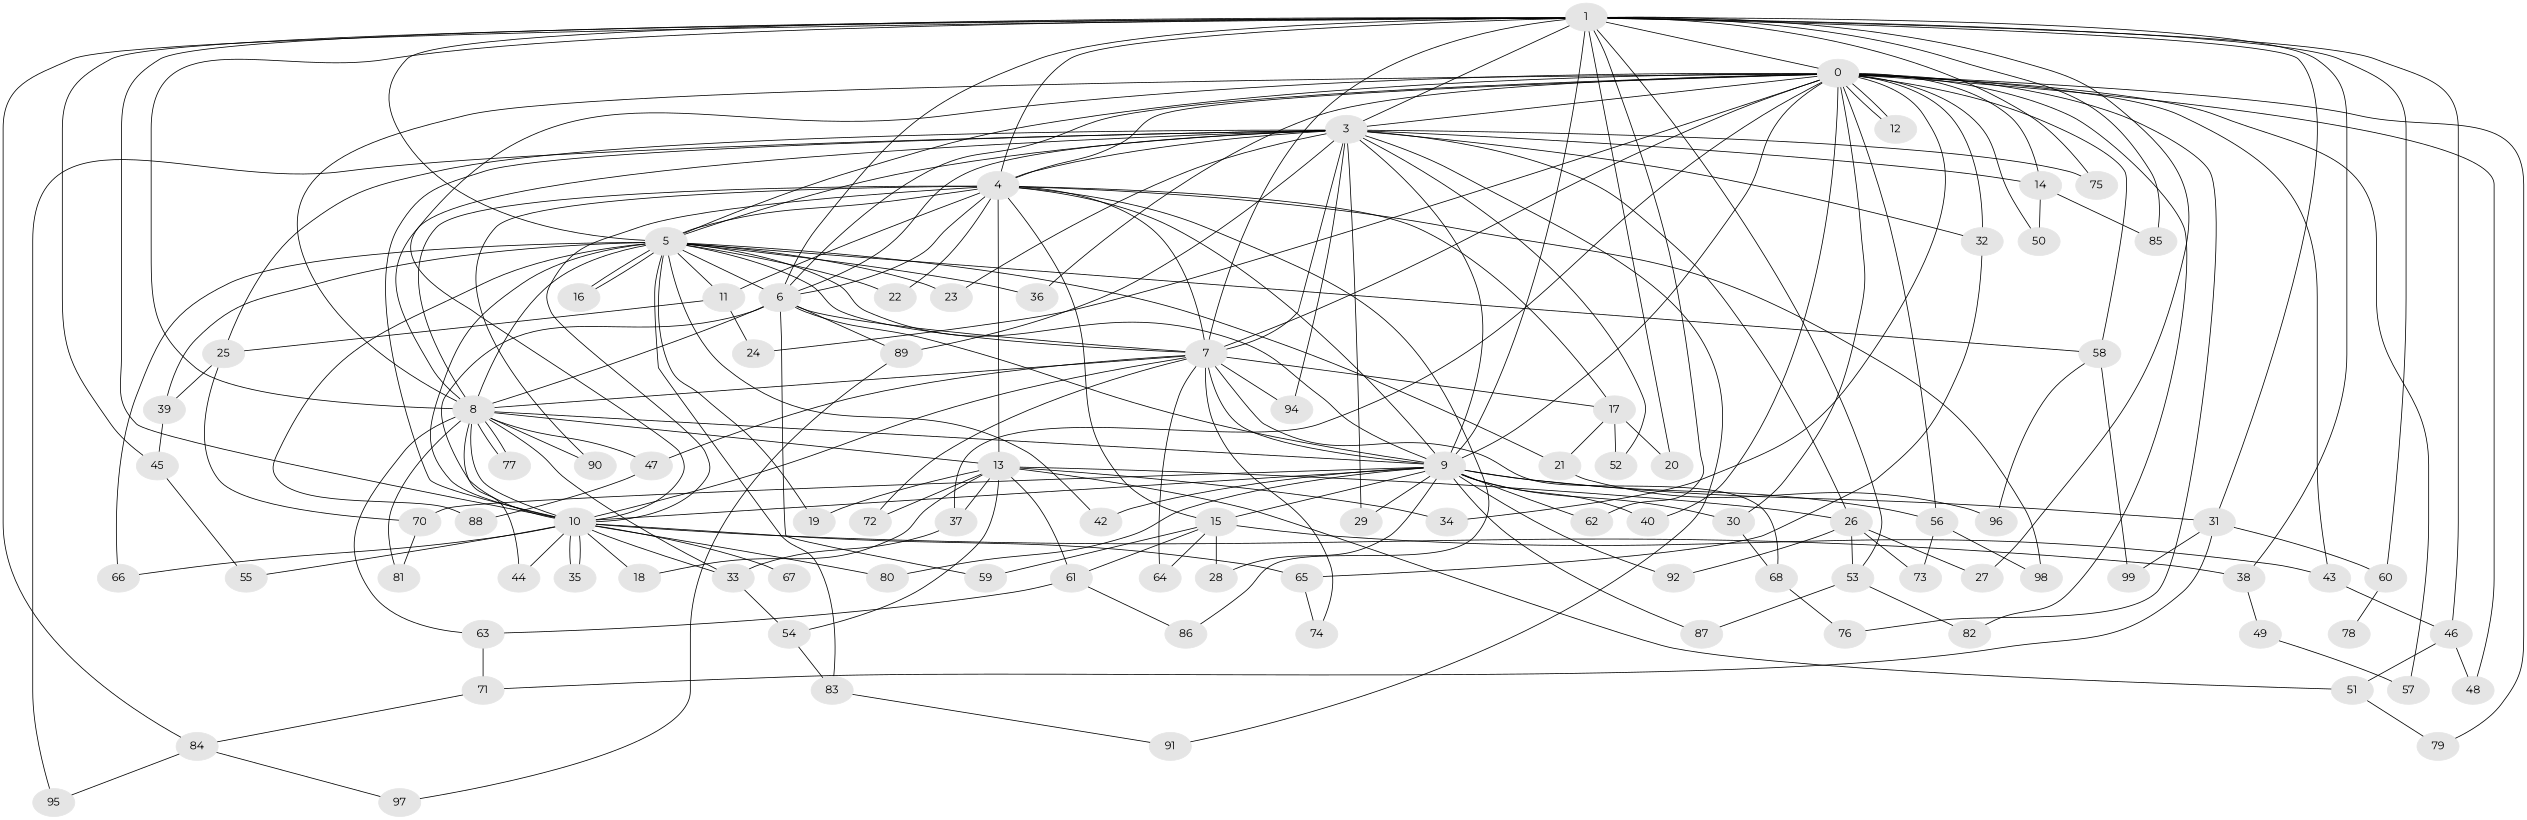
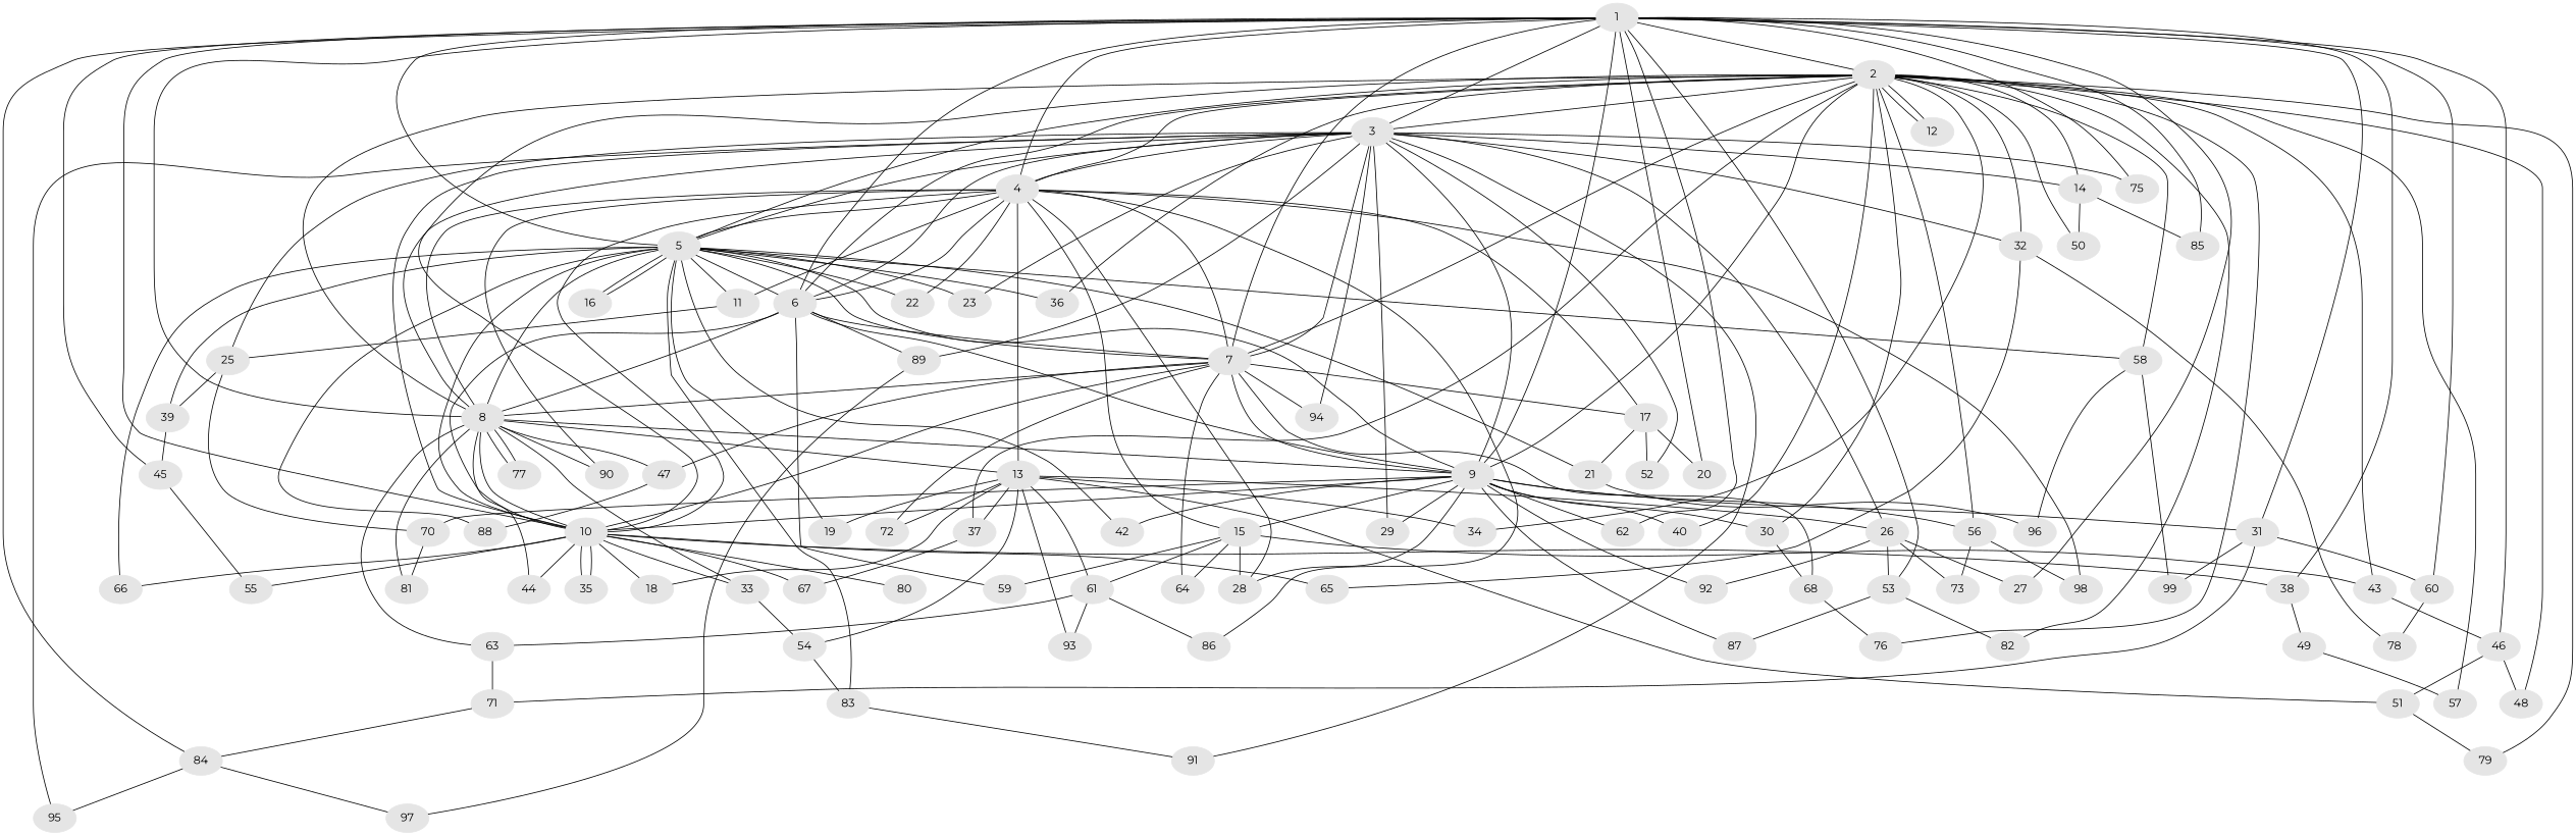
  graph {
    fontname=Montserrat
    node [color=gray90 fontname=Montserrat style=filled]
    edge [fontname=Montserrat]
    1
-   2 [label=0]
+   2
    3
    4
    5
    6
    7
    8
    9
    10
    20
    27
    31
    38
    45
    46
    53
    60
    62
    75
    84
    85
    12
    14
-   24
    30
    32
    34
    36
    37
    40
    43
    48
    50
    56
    57
    58
    76
    79
    82
    23
    25
    26
    29
    52
    89
    91
    94
    95
    11
    13
    15
    17
    22
    86
    90
    98
    16
    19
    21
    39
    42
    66
    83
    88
    59
    47
    64
    68
    72
-   74
    33
    44
    63
    77
    81
    28
    70
    80
    87
    92
    18
    35
    55
    65
    67
    n87 [label=99]
    71
    49
    51
    78
    97
    73
    96
    54
    61
+   93
    1 -- 2
    1 -- 3
    1 -- 4
    1 -- 5
    1 -- 6
    1 -- 7
    1 -- 8
    1 -- 9
    1 -- 10
    1 -- 20
    1 -- 27
    1 -- 31
    1 -- 38
    1 -- 45
    1 -- 46
    1 -- 53
    1 -- 60
    1 -- 62
    1 -- 75
    1 -- 84
    1 -- 85
    2 -- 3
    2 -- 4
    2 -- 5
    2 -- 6
    2 -- 7
    2 -- 8
    2 -- 9
    2 -- 10
    2 -- 12
    2 -- 12
    2 -- 14
-   2 -- 24
    2 -- 30
    2 -- 32
    2 -- 34
    2 -- 36
    2 -- 37
    2 -- 40
    2 -- 43
    2 -- 48
    2 -- 50
    2 -- 56
    2 -- 57
    2 -- 58
    2 -- 76
    2 -- 79
    2 -- 82
    3 -- 4
    3 -- 5
    3 -- 6
    3 -- 7
    3 -- 8
    3 -- 9
    3 -- 10
    3 -- 75
    3 -- 14
    3 -- 32
    3 -- 23
    3 -- 25
    3 -- 26
    3 -- 29
    3 -- 52
    3 -- 89
    3 -- 91
    3 -- 94
    3 -- 95
    4 -- 5
    4 -- 6
    4 -- 7
    4 -- 8
-   4 -- 9
+   4 -- 28
    4 -- 10
    4 -- 11
    4 -- 13
    4 -- 15
    4 -- 17
    4 -- 22
    4 -- 86
    4 -- 90
    4 -- 98
    5 -- 6
    5 -- 7
    5 -- 8
    5 -- 9
    5 -- 10
    5 -- 36
    5 -- 58
    5 -- 23
    5 -- 11
    5 -- 22
    5 -- 16
    5 -- 16
    5 -- 19
    5 -- 21
    5 -- 39
    5 -- 42
    5 -- 66
    5 -- 83
    5 -- 88
    6 -- 7
    6 -- 8
    6 -- 9
    6 -- 10
    6 -- 89
    6 -- 59
    7 -- 8
    7 -- 9
    7 -- 10
    7 -- 94
    7 -- 17
    7 -- 47
    7 -- 64
    7 -- 68
    7 -- 72
-   7 -- 74
    8 -- 9
    8 -- 10
    8 -- 13
    8 -- 90
    8 -- 47
    8 -- 33
    8 -- 44
    8 -- 63
    8 -- 77
    8 -- 77
    8 -- 81
    9 -- 10
    9 -- 31
    9 -- 62
    9 -- 30
    9 -- 40
    9 -- 56
    9 -- 29
    9 -- 15
    9 -- 42
    9 -- 28
    9 -- 70
-   9 -- 80
    9 -- 87
    9 -- 92
    10 -- 38
    10 -- 66
    10 -- 33
    10 -- 44
    10 -- 80
    10 -- 18
    10 -- 35
    10 -- 35
    10 -- 55
    10 -- 65
    10 -- 67
    31 -- 60
    31 -- n87
    31 -- 71
    38 -- 49
    45 -- 55
    46 -- 48
    46 -- 51
    53 -- 82
    53 -- 87
    60 -- 78
    84 -- 95
    84 -- 97
    14 -- 85
    14 -- 50
    30 -- 68
    32 -- 65
-   37 -- 33
+   32 -- 78
+   37 -- 67
    43 -- 46
    56 -- 98
    56 -- 73
    58 -- n87
    58 -- 96
    25 -- 39
    25 -- 70
    26 -- 27
    26 -- 53
    26 -- 92
    26 -- 73
    89 -- 97
-   11 -- 24
    11 -- 25
    13 -- 34
    13 -- 37
    13 -- 26
    13 -- 19
    13 -- 72
    13 -- 18
    13 -- 51
    13 -- 54
    13 -- 61
+   13 -- 93
    15 -- 43
    15 -- 59
    15 -- 64
    15 -- 28
    15 -- 61
    17 -- 20
    17 -- 52
    17 -- 21
    21 -- 96
    39 -- 45
    83 -- 91
    47 -- 88
    68 -- 76
    33 -- 54
    63 -- 71
    70 -- 81
-   65 -- 74
    71 -- 84
    49 -- 57
    51 -- 79
    54 -- 83
    61 -- 86
    61 -- 63
+   61 -- 93
  }
